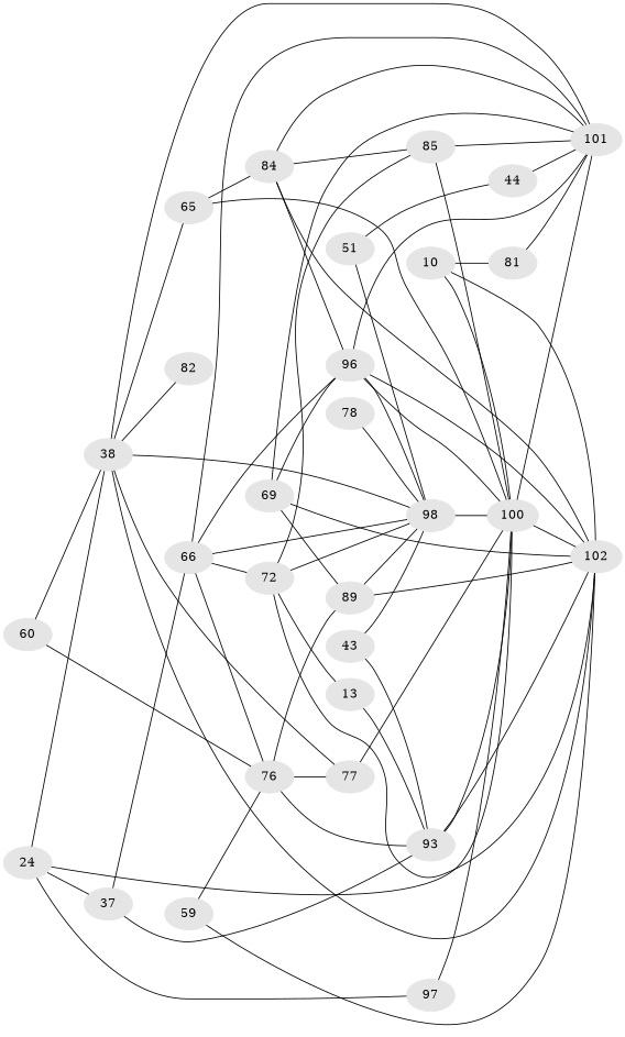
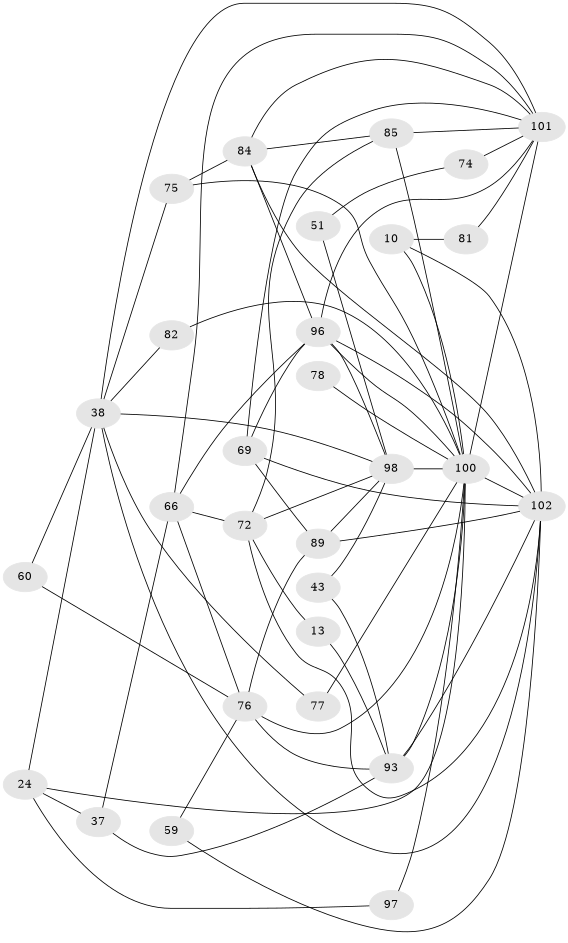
  graph {
    rankdir=LR
    node [color=gray90 style=filled]
    10 [super="+1"]
    81 [super="+27"]
    100 [super="+36+92+95"]
    102 [super="+26+54+90+23"]
    101 [super="+21+91+64+99+67"]
    24 [super="+18"]
    n7 [label=38 super="+53+52"]
    97 [super="+47"]
    37
    66 [super="+20+44+40"]
    98 [super="+73+58+34+88"]
    76 [super="+14+63"]
    72 [super="+62"]
    96 [super="+29+46"]
    82
-   75 [label=65]
+   75
    77 [super="+65"]
    93 [super="+57"]
    85 [super="+17+79"]
    43
-   74 [super="+71+61" label=44]
+   74 [super="+71+61"]
    51
    89 [super="+5"]
    59
    60
    n26 [label=13]
    84 [super="+4+32"]
    69 [super="+3"]
    78
    10 -- 81
    10 -- 100 [weight=3]
    10 -- 102
    81 -- 101
    100 -- 102 [weight=4]
    100 -- 101 [weight=4]
    24 -- 100
    24 -- n7 [weight=2]
    24 -- 97
    24 -- 37
    n7 -- 102
    n7 -- 101
    n7 -- 98 [weight=2]
    n7 -- 82 [weight=2]
    n7 -- 75
    n7 -- 77
    97 -- 100 [weight=4]
    37 -- 66
    37 -- 93
    66 -- 101 [weight=3]
-   66 -- 98 [weight=2]
    66 -- 76 [weight=3]
    66 -- 72 [weight=2]
    66 -- 96
    98 -- 100 [weight=3]
-   76 -- 77 [weight=5]
+   76 -- 100 [weight=5]
    76 -- 93 [weight=2]
    76 -- 89 [weight=2]
    72 -- 102
    72 -- 98 [weight=2]
    72 -- 85
    72 -- n26
    96 -- 100
    96 -- 102
    96 -- 101 [weight=2]
    96 -- 98 [weight=3]
+   82 -- 100 [weight=2]
    75 -- 100 [weight=2]
    75 -- 84
    77 -- 100 [weight=2]
    93 -- 100
    93 -- 102 [weight=2]
    85 -- 100 [weight=3]
    85 -- 101
    43 -- 98
    43 -- 93
    74 -- 101 [weight=2]
    51 -- 98
    51 -- 74
    89 -- 102 [weight=2]
    89 -- 98
    59 -- 102
    59 -- 76
    60 -- n7
    60 -- 76
    n26 -- 93
    84 -- 102
    84 -- 101 [weight=3]
    84 -- 96 [weight=3]
    84 -- 85
    69 -- 102 [weight=2]
    69 -- 101 [weight=2]
    69 -- 96
    69 -- 89 [weight=2]
-   78 -- 98 [weight=2]
+   78 -- 100 [weight=2]
  }
